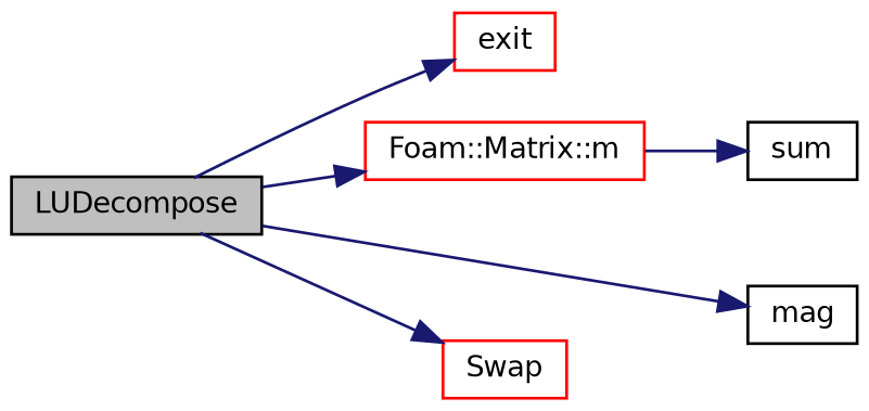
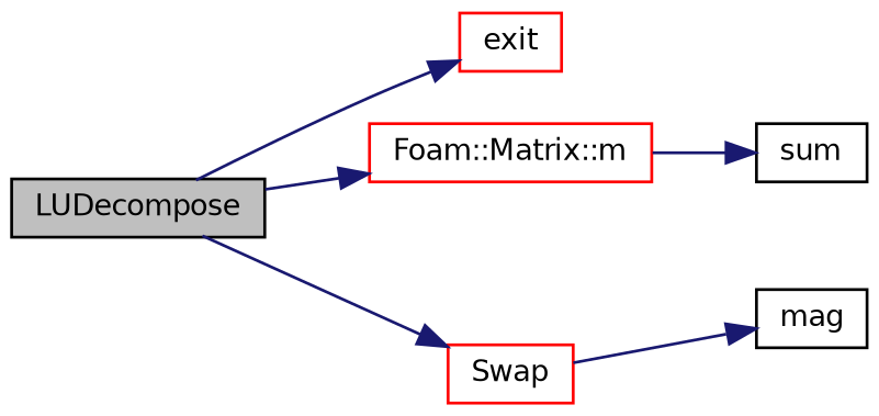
  digraph {
    rankdir=LR
    node [color=black fontname=Helvetica fontsize=10 shape=record]
    edge [color=midnightblue fontname=Helvetica fontsize=10 labelfontname=Helvetica labelfontsize=10 style=solid]
    n1 [fillcolor=grey75 fontcolor=black height=0.2 label=LUDecompose style=filled width=0.4]
    n2 [color=red height=0.2 label=exit width=0.4]
    n3 [color=red height=0.2 label="Foam::Matrix::m" width=0.4]
    n4 [height=0.2 label=mag width=0.4]
    n5 [color=red height=0.2 label=Swap width=0.4]
    n6 [height=0.2 label=sum width=0.4]
    n1 -> n2
    n1 -> n3
-   n1 -> n4
+   n5 -> n4
    n1 -> n5
    n3 -> n6
  }
